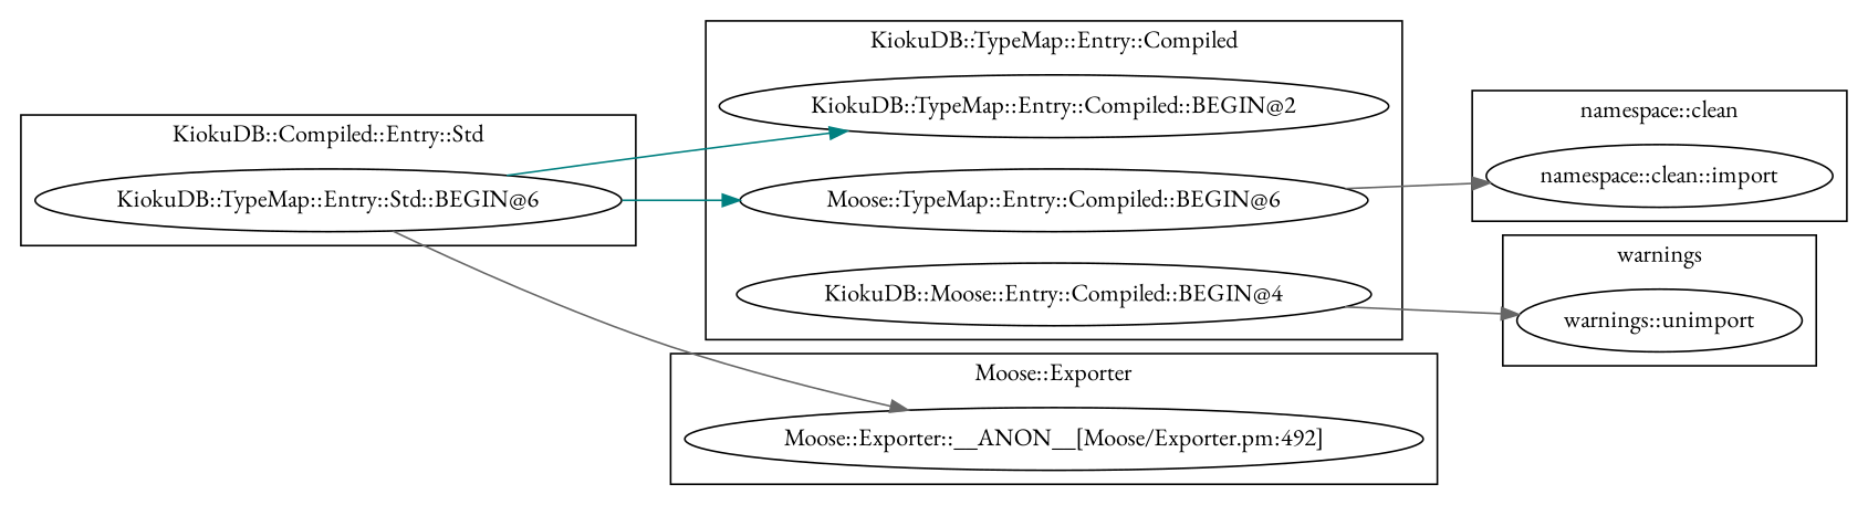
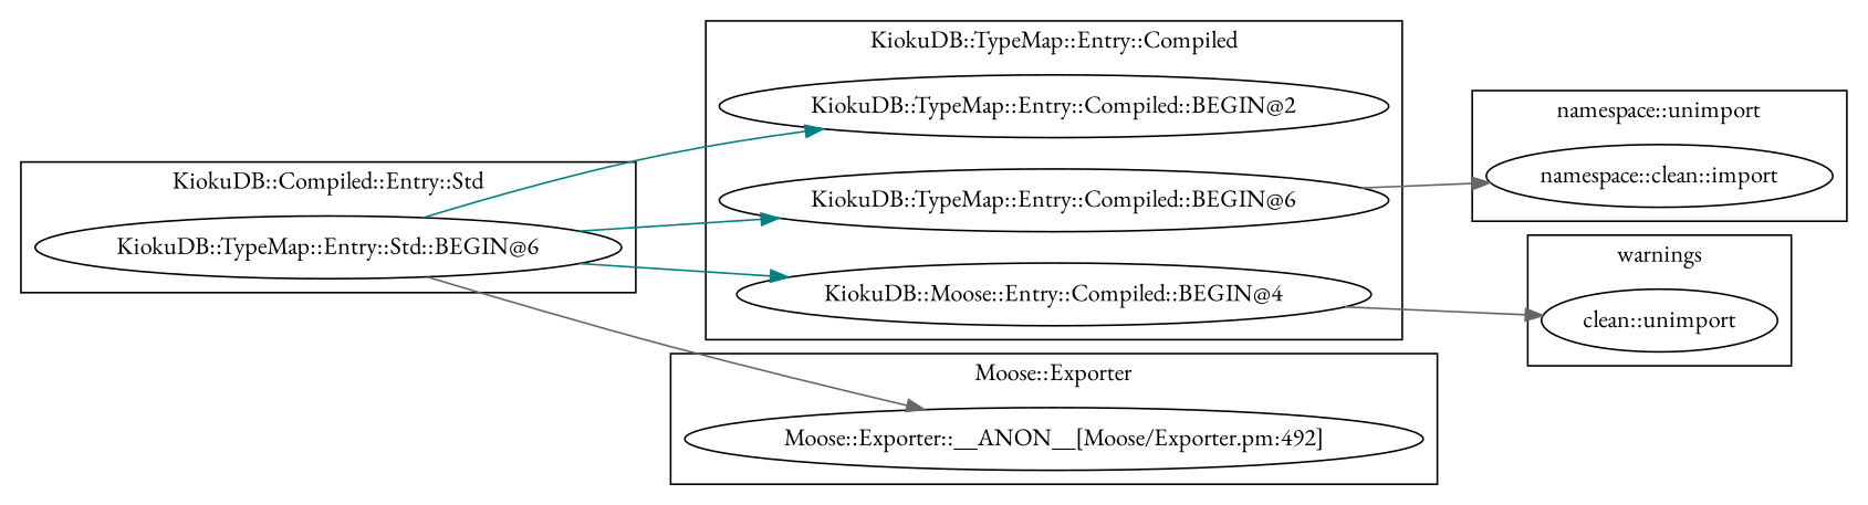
  digraph {
    fontname="EB Garamond"
    rankdir=LR
    node [fontname="EB Garamond"]
    edge [color=teal fontname="EB Garamond"]
-   "warnings::unimport"
+   "warnings::unimport" [label="clean::unimport"]
    "namespace::clean::import"
    "KiokuDB::TypeMap::Entry::Std::BEGIN@6"
    "KiokuDB::TypeMap::Entry::Compiled::BEGIN@2"
-   "KiokuDB::TypeMap::Entry::Compiled::BEGIN@6" [label="Moose::TypeMap::Entry::Compiled::BEGIN@6"]
+   "KiokuDB::TypeMap::Entry::Compiled::BEGIN@6"
    n6 [label="KiokuDB::Moose::Entry::Compiled::BEGIN@4"]
    "Moose::Exporter::__ANON__[Moose/Exporter.pm:492]"
    subgraph cluster_1 {
      label=warnings
      "warnings::unimport"
    }
    subgraph cluster_2 {
-     label="namespace::clean"
+     label="namespace::unimport"
      "namespace::clean::import"
    }
    subgraph cluster_3 {
      label="KiokuDB::Compiled::Entry::Std"
      "KiokuDB::TypeMap::Entry::Std::BEGIN@6"
    }
    subgraph cluster_4 {
      label="KiokuDB::TypeMap::Entry::Compiled"
      "KiokuDB::TypeMap::Entry::Compiled::BEGIN@2"
      "KiokuDB::TypeMap::Entry::Compiled::BEGIN@6"
      n6
    }
    subgraph cluster_5 {
      label="Moose::Exporter"
      "Moose::Exporter::__ANON__[Moose/Exporter.pm:492]"
    }
    "KiokuDB::TypeMap::Entry::Std::BEGIN@6" -> "KiokuDB::TypeMap::Entry::Compiled::BEGIN@2"
    "KiokuDB::TypeMap::Entry::Std::BEGIN@6" -> "KiokuDB::TypeMap::Entry::Compiled::BEGIN@6"
+   "KiokuDB::TypeMap::Entry::Std::BEGIN@6" -> n6
    "KiokuDB::TypeMap::Entry::Std::BEGIN@6" -> "Moose::Exporter::__ANON__[Moose/Exporter.pm:492]" [color=gray40]
    "KiokuDB::TypeMap::Entry::Compiled::BEGIN@6" -> "namespace::clean::import" [color=gray40]
    n6 -> "warnings::unimport" [color=gray40]
  }
